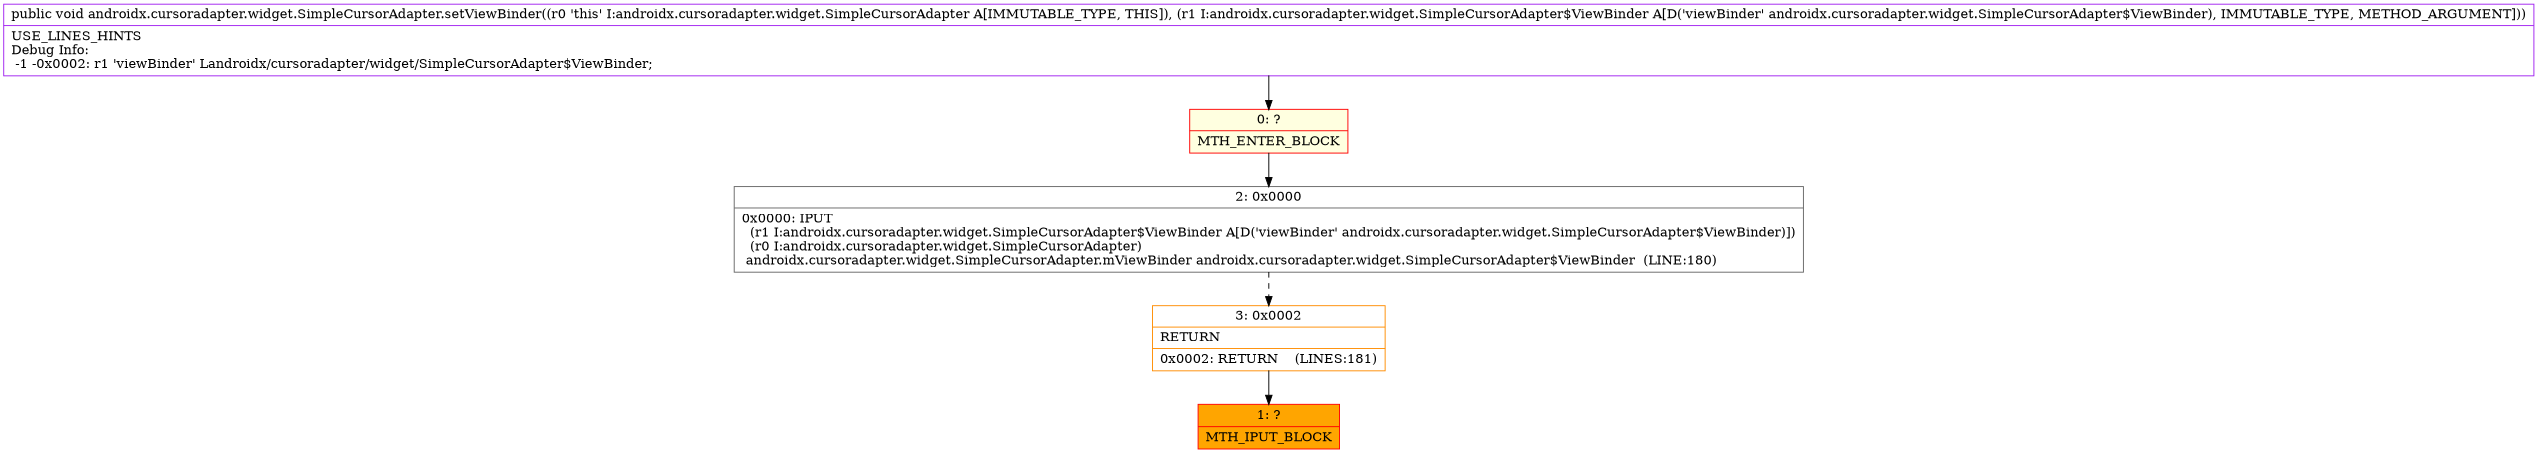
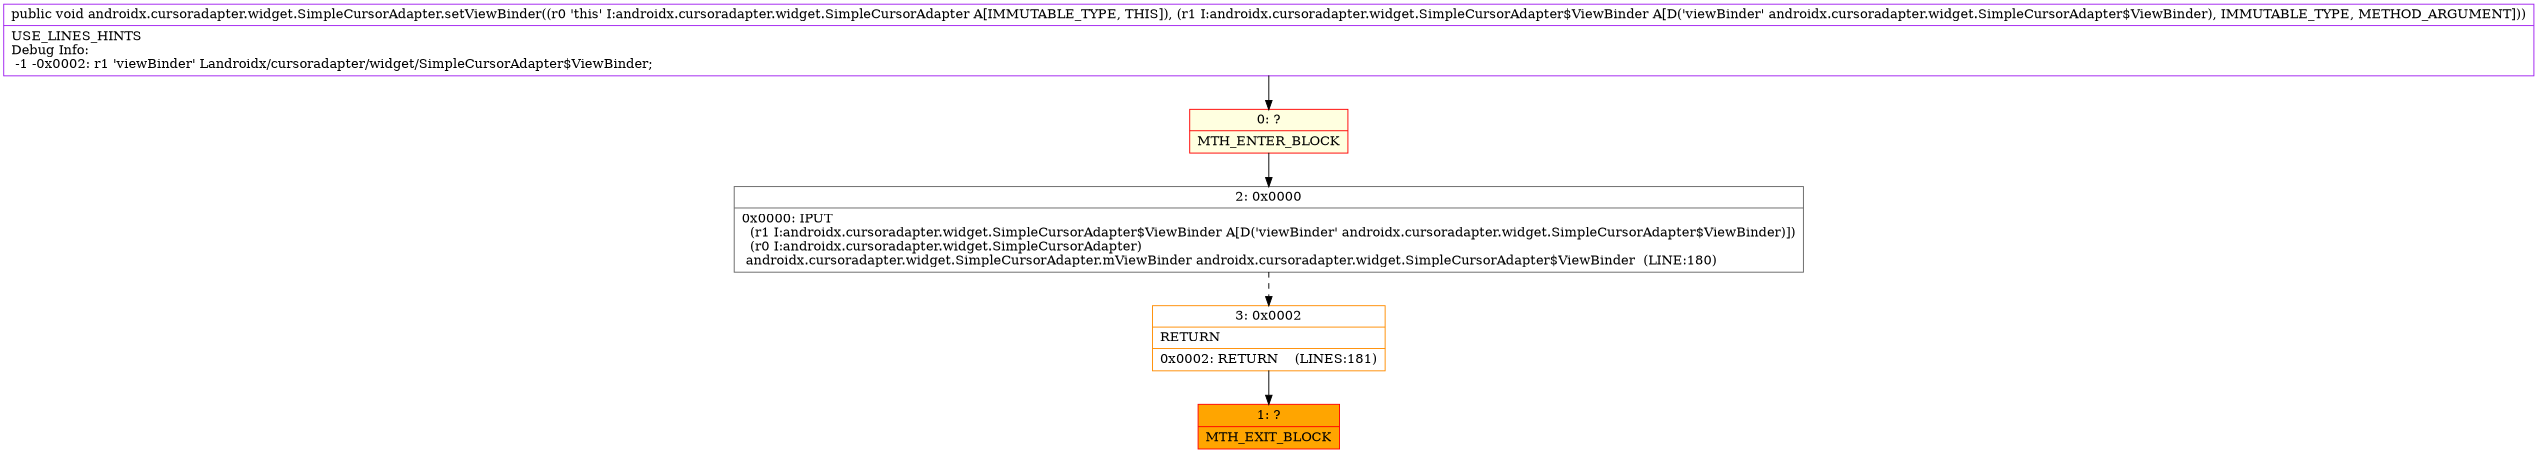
  digraph {
    node [color=red fillcolor=white shape=record style=filled]
    edge [style=solid]
    n1 [fillcolor=lightyellow label="{0\:\ ?|MTH_ENTER_BLOCK\l}"]
    n2 [color=gray40 label="{2\:\ 0x0000|0x0000: IPUT  \l  (r1 I:androidx.cursoradapter.widget.SimpleCursorAdapter$ViewBinder A[D('viewBinder' androidx.cursoradapter.widget.SimpleCursorAdapter$ViewBinder)])\l  (r0 I:androidx.cursoradapter.widget.SimpleCursorAdapter)\l androidx.cursoradapter.widget.SimpleCursorAdapter.mViewBinder androidx.cursoradapter.widget.SimpleCursorAdapter$ViewBinder  (LINE:180)\l}"]
    n3 [color=darkorange label="{3\:\ 0x0002|RETURN\l|0x0002: RETURN    (LINES:181)\l}"]
-   n4 [fillcolor=orange label="{1\:\ ?|MTH_IPUT_BLOCK\l}"]
+   n4 [fillcolor=orange label="{1\:\ ?|MTH_EXIT_BLOCK\l}"]
    n5 [color=purple label="{public void androidx.cursoradapter.widget.SimpleCursorAdapter.setViewBinder((r0 'this' I:androidx.cursoradapter.widget.SimpleCursorAdapter A[IMMUTABLE_TYPE, THIS]), (r1 I:androidx.cursoradapter.widget.SimpleCursorAdapter$ViewBinder A[D('viewBinder' androidx.cursoradapter.widget.SimpleCursorAdapter$ViewBinder), IMMUTABLE_TYPE, METHOD_ARGUMENT]))  | USE_LINES_HINTS\lDebug Info:\l  \-1 \-0x0002: r1 'viewBinder' Landroidx\/cursoradapter\/widget\/SimpleCursorAdapter$ViewBinder;\l}"]
    n1 -> n2
    n2 -> n3 [style=dashed]
    n3 -> n4
    n5 -> n1
  }
